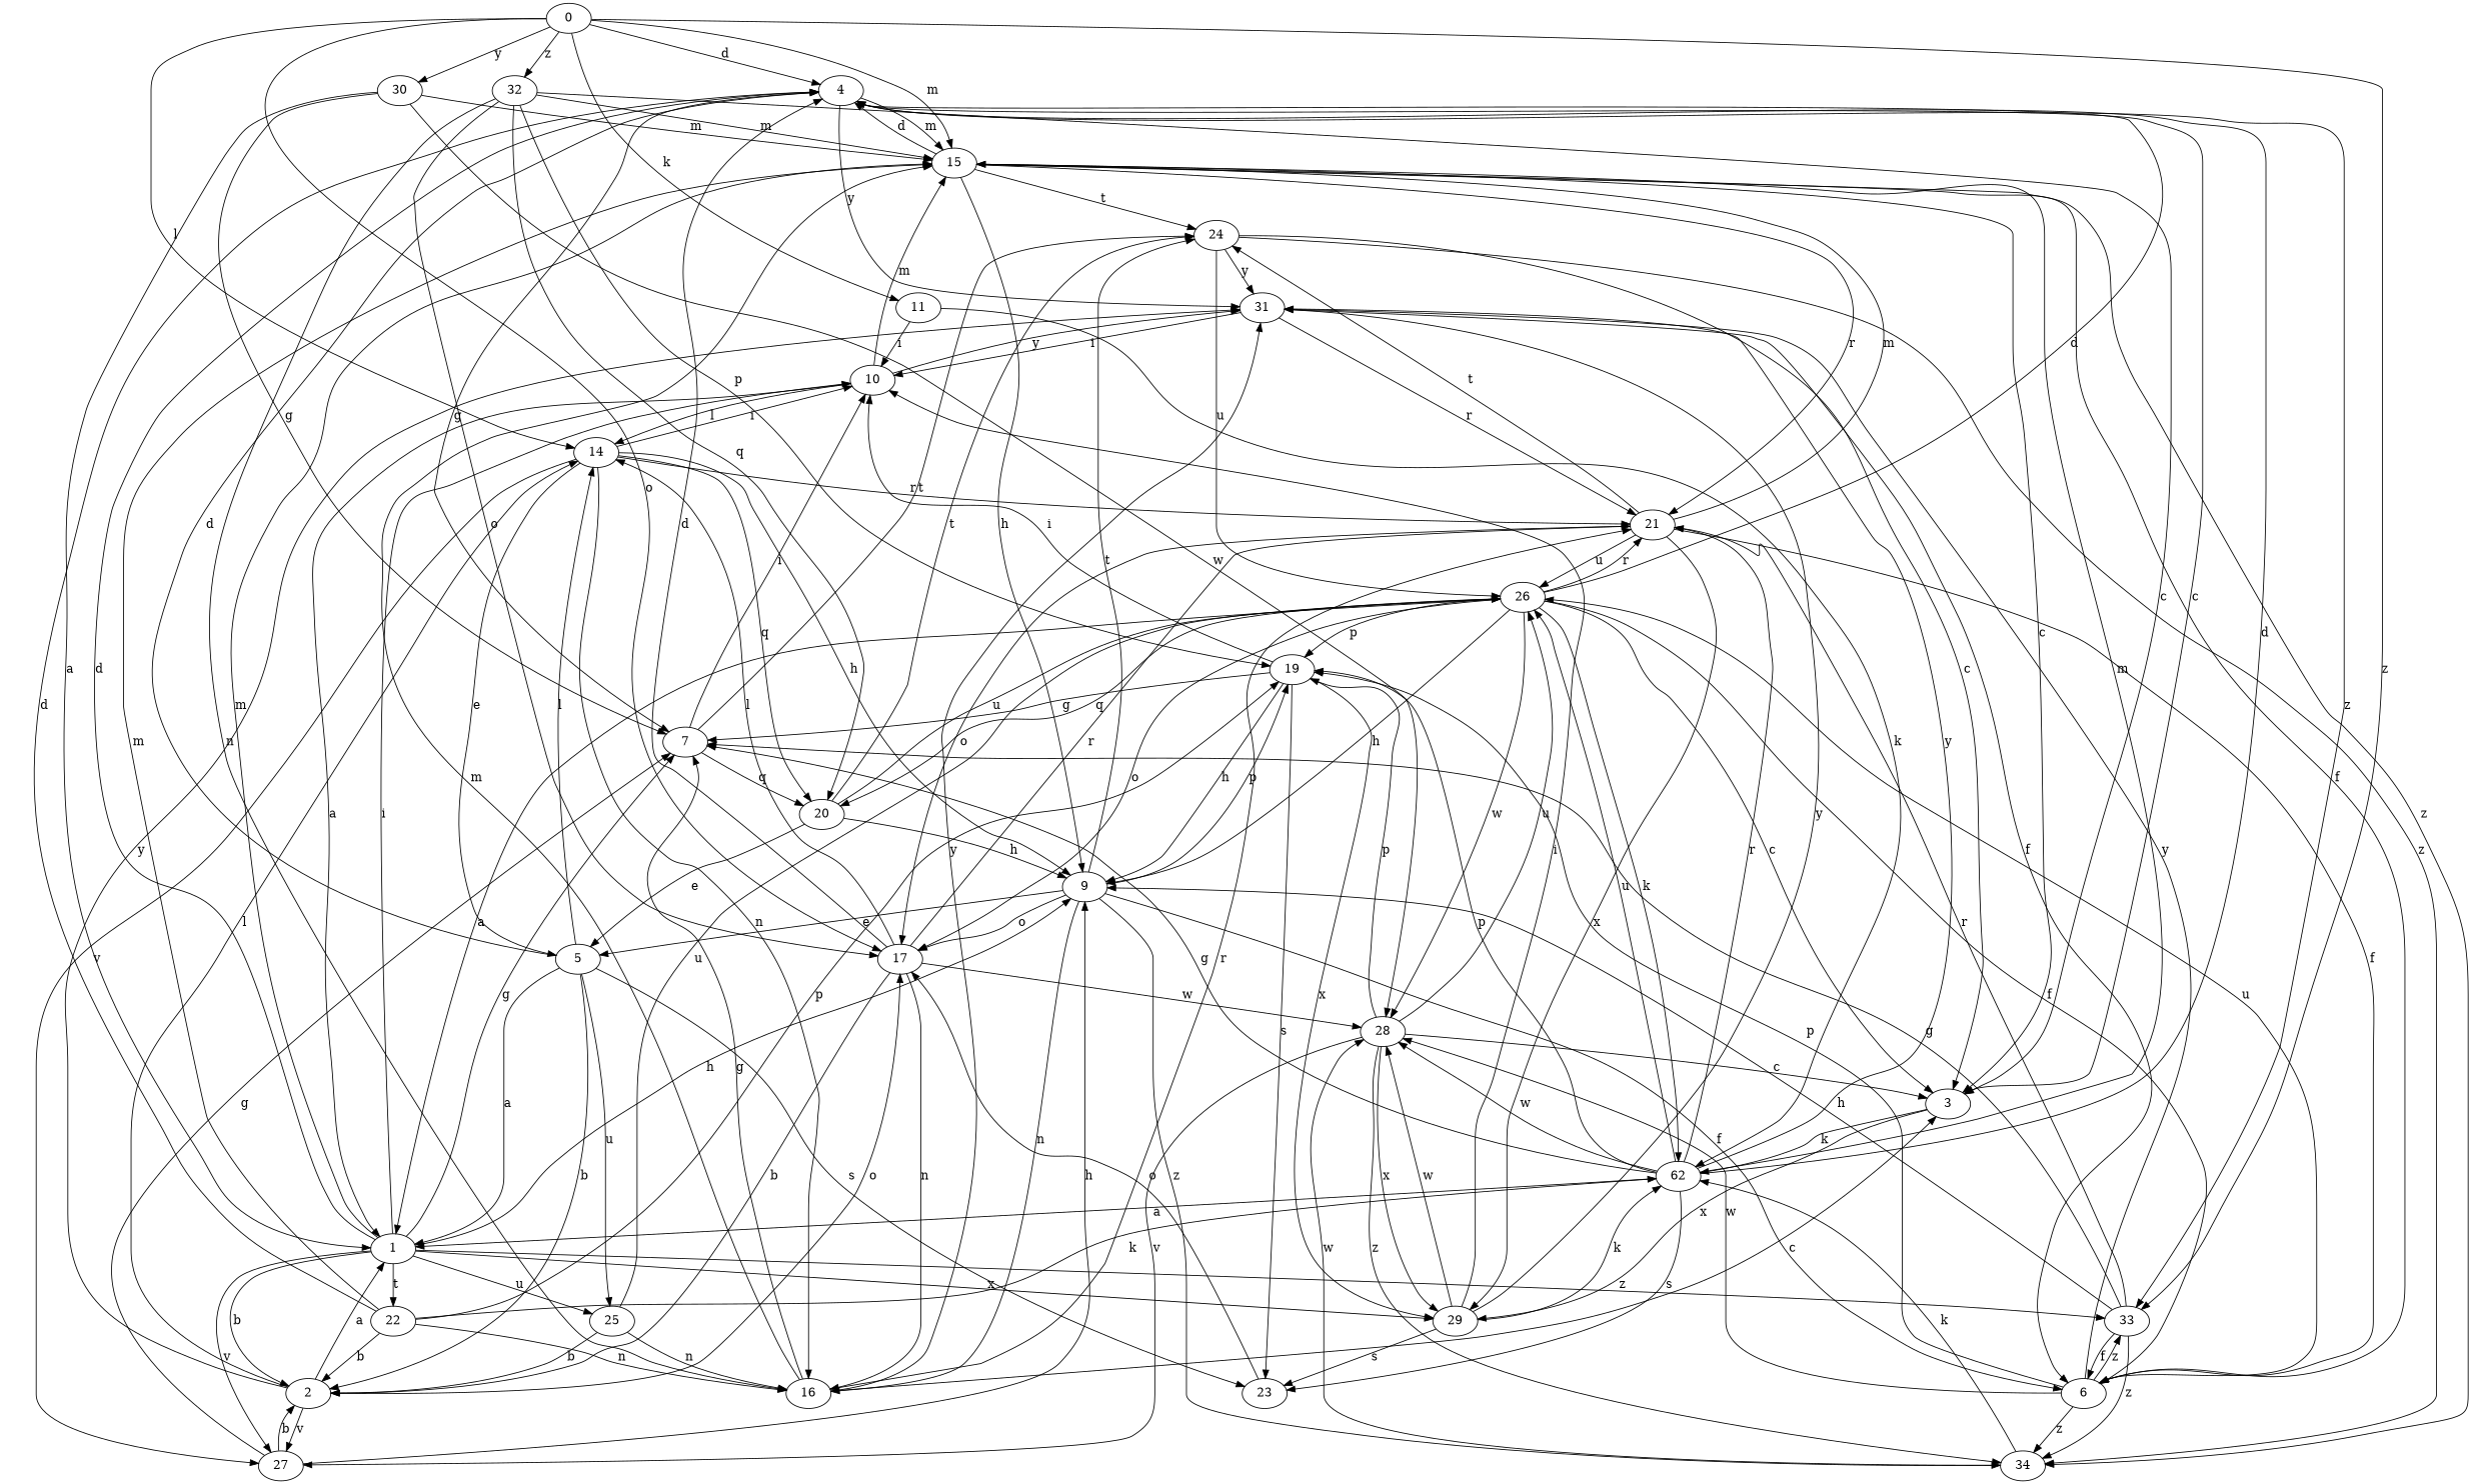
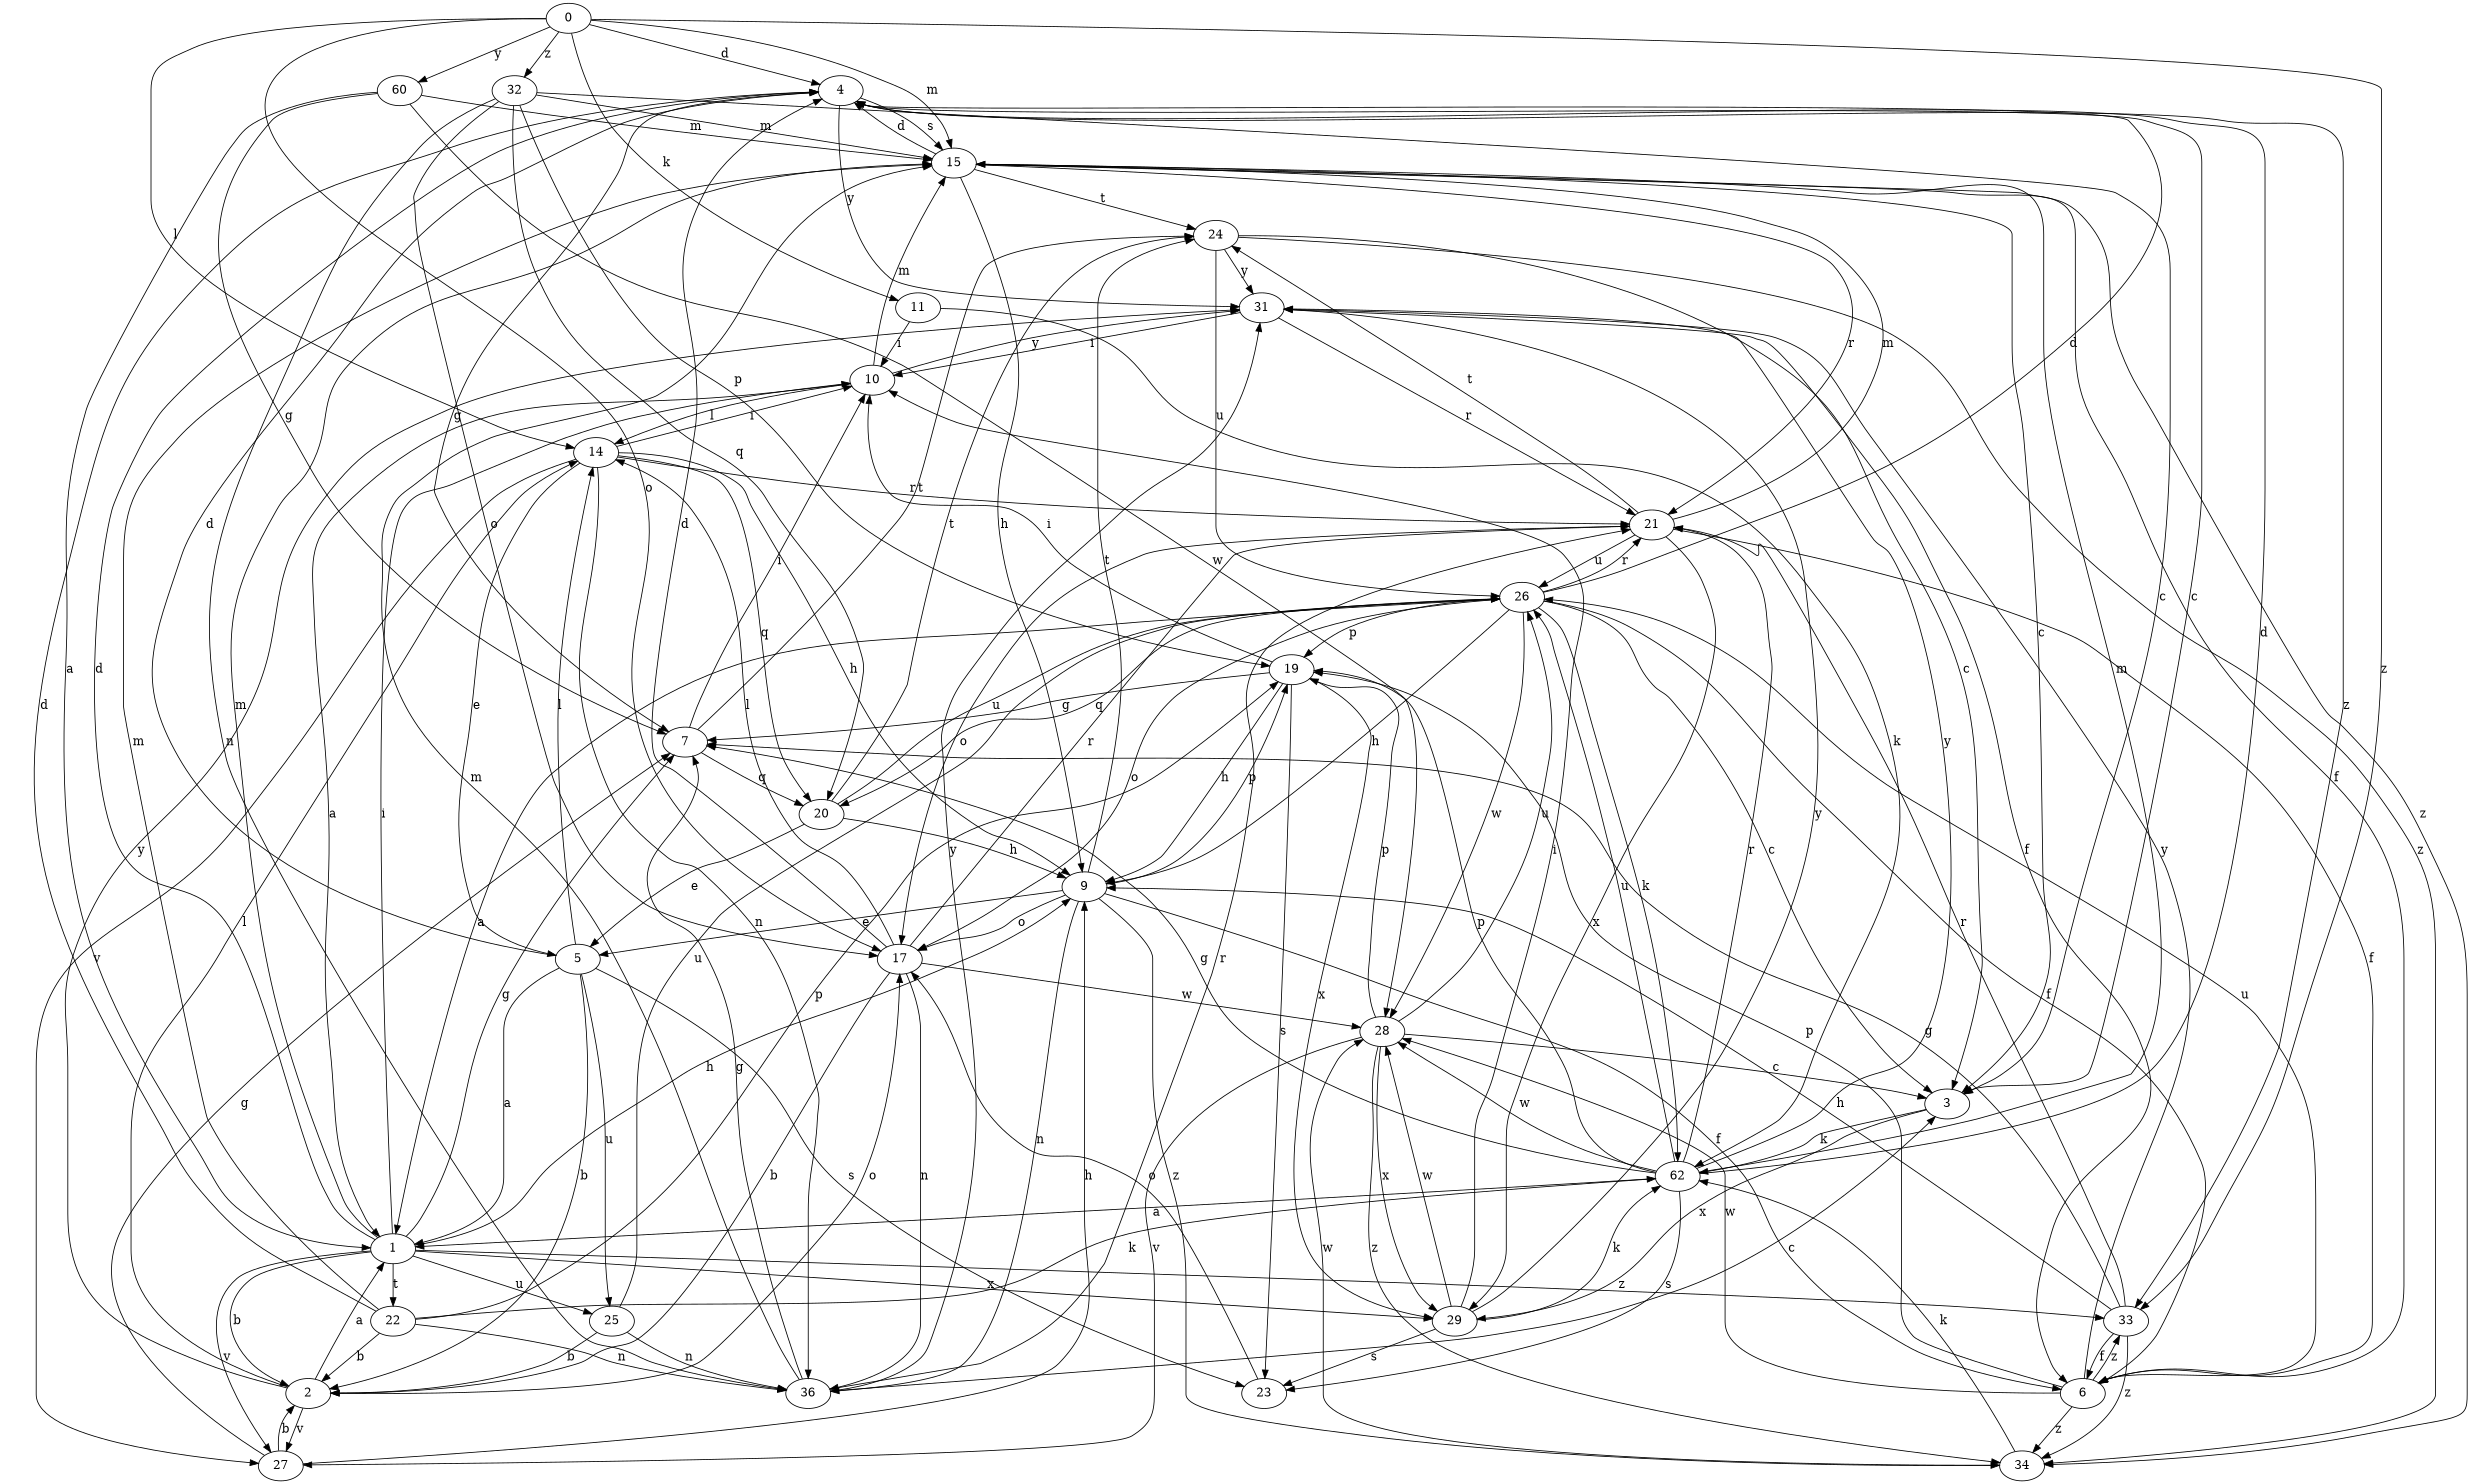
  strict digraph {
    0
    4
    11
    14
    15
    17
-   30
+   30 [label=60]
    32
    33
    7
    31
    3
    10
    1
    n15 [label=62]
    9
    27
    5
    20
-   16
+   16 [label=36]
    21
    6
    34
    24
    2
    28
    19
    22
    25
    29
    26
    23
    0 -> 4 [label=d]
    0 -> 11 [label=k]
    0 -> 14 [label=l]
    0 -> 15 [label=m]
    0 -> 17 [label=o]
    0 -> 30 [label=y]
    0 -> 32 [label=z]
    0 -> 33 [label=z]
-   4 -> 15 [label=m]
+   4 -> 15 [label=s]
    4 -> 33 [label=z]
    4 -> 7 [label=g]
    4 -> 31 [label=y]
    4 -> 3 [label=c]
    11 -> 10 [label=i]
    11 -> n15 [label=k]
    14 -> 10 [label=i]
    14 -> 9 [label=h]
    14 -> 27 [label=v]
    14 -> 5 [label=e]
    14 -> 20 [label=q]
    14 -> 16 [label=n]
    14 -> 21 [label=r]
    15 -> 4 [label=d]
    15 -> 3 [label=c]
    15 -> 9 [label=h]
    15 -> 21 [label=r]
    15 -> 6 [label=f]
    15 -> 34 [label=z]
    15 -> 24 [label=t]
    17 -> 4 [label=d]
    17 -> 14 [label=l]
    17 -> 16 [label=n]
    17 -> 21 [label=r]
    17 -> 2 [label=b]
    17 -> 28 [label=w]
    30 -> 15 [label=m]
    30 -> 7 [label=g]
    30 -> 1 [label=a]
    30 -> 28 [label=w]
    32 -> 15 [label=m]
    32 -> 17 [label=o]
    32 -> 3 [label=c]
    32 -> 20 [label=q]
    32 -> 16 [label=n]
    32 -> 19 [label=p]
    33 -> 7 [label=g]
    33 -> 9 [label=h]
    33 -> 21 [label=r]
    33 -> 6 [label=f]
    33 -> 34 [label=z]
    7 -> 10 [label=i]
    7 -> 20 [label=q]
    7 -> 24 [label=t]
    31 -> 10 [label=i]
    31 -> 21 [label=r]
    31 -> 6 [label=f]
    3 -> n15 [label=k]
    3 -> 29 [label=x]
    10 -> 14 [label=l]
    10 -> 15 [label=m]
    10 -> 31 [label=y]
    10 -> 1 [label=a]
    1 -> 4 [label=d]
    1 -> 15 [label=m]
    1 -> 33 [label=z]
    1 -> 7 [label=g]
    1 -> 10 [label=i]
    1 -> 9 [label=h]
    1 -> 27 [label=v]
    1 -> 2 [label=b]
    1 -> 22 [label=t]
    1 -> 25 [label=u]
    1 -> 29 [label=x]
    n15 -> 4 [label=d]
    n15 -> 15 [label=m]
    n15 -> 7 [label=g]
    n15 -> 31 [label=y]
    n15 -> 1 [label=a]
    n15 -> 21 [label=r]
    n15 -> 28 [label=w]
    n15 -> 19 [label=p]
    n15 -> 26 [label=u]
    n15 -> 23 [label=s]
    9 -> 17 [label=o]
    9 -> 5 [label=e]
    9 -> 16 [label=n]
    9 -> 6 [label=f]
    9 -> 34 [label=z]
    9 -> 24 [label=t]
    9 -> 19 [label=p]
    27 -> 7 [label=g]
    27 -> 9 [label=h]
    27 -> 2 [label=b]
    5 -> 4 [label=d]
    5 -> 14 [label=l]
    5 -> 1 [label=a]
    5 -> 2 [label=b]
    5 -> 25 [label=u]
    5 -> 23 [label=s]
    20 -> 9 [label=h]
    20 -> 5 [label=e]
    20 -> 24 [label=t]
    20 -> 26 [label=u]
    16 -> 15 [label=m]
    16 -> 7 [label=g]
    16 -> 31 [label=y]
    16 -> 3 [label=c]
    16 -> 21 [label=r]
    21 -> 15 [label=m]
    21 -> 17 [label=o]
    21 -> 6 [label=f]
    21 -> 24 [label=t]
    21 -> 29 [label=x]
    21 -> 26 [label=u]
    6 -> 33 [label=z]
    6 -> 31 [label=y]
    6 -> 34 [label=z]
    6 -> 28 [label=w]
    6 -> 19 [label=p]
    6 -> 26 [label=u]
    34 -> n15 [label=k]
    34 -> 28 [label=w]
    24 -> 31 [label=y]
    24 -> 3 [label=c]
    24 -> 34 [label=z]
    24 -> 26 [label=u]
    2 -> 14 [label=l]
    2 -> 17 [label=o]
    2 -> 31 [label=y]
    2 -> 1 [label=a]
    2 -> 27 [label=v]
    28 -> 3 [label=c]
    28 -> 27 [label=v]
    28 -> 34 [label=z]
    28 -> 19 [label=p]
    28 -> 29 [label=x]
    28 -> 26 [label=u]
    19 -> 7 [label=g]
    19 -> 10 [label=i]
    19 -> 9 [label=h]
    19 -> 29 [label=x]
    19 -> 23 [label=s]
    22 -> 4 [label=d]
    22 -> 15 [label=m]
    22 -> n15 [label=k]
    22 -> 16 [label=n]
    22 -> 2 [label=b]
    22 -> 19 [label=p]
    25 -> 16 [label=n]
    25 -> 2 [label=b]
    25 -> 26 [label=u]
    29 -> 31 [label=y]
    29 -> 10 [label=i]
    29 -> n15 [label=k]
    29 -> 28 [label=w]
    29 -> 23 [label=s]
    26 -> 4 [label=d]
    26 -> 17 [label=o]
    26 -> 3 [label=c]
    26 -> 1 [label=a]
    26 -> n15 [label=k]
    26 -> 9 [label=h]
    26 -> 20 [label=q]
    26 -> 21 [label=r]
    26 -> 6 [label=f]
    26 -> 28 [label=w]
    26 -> 19 [label=p]
    23 -> 17 [label=o]
  }
